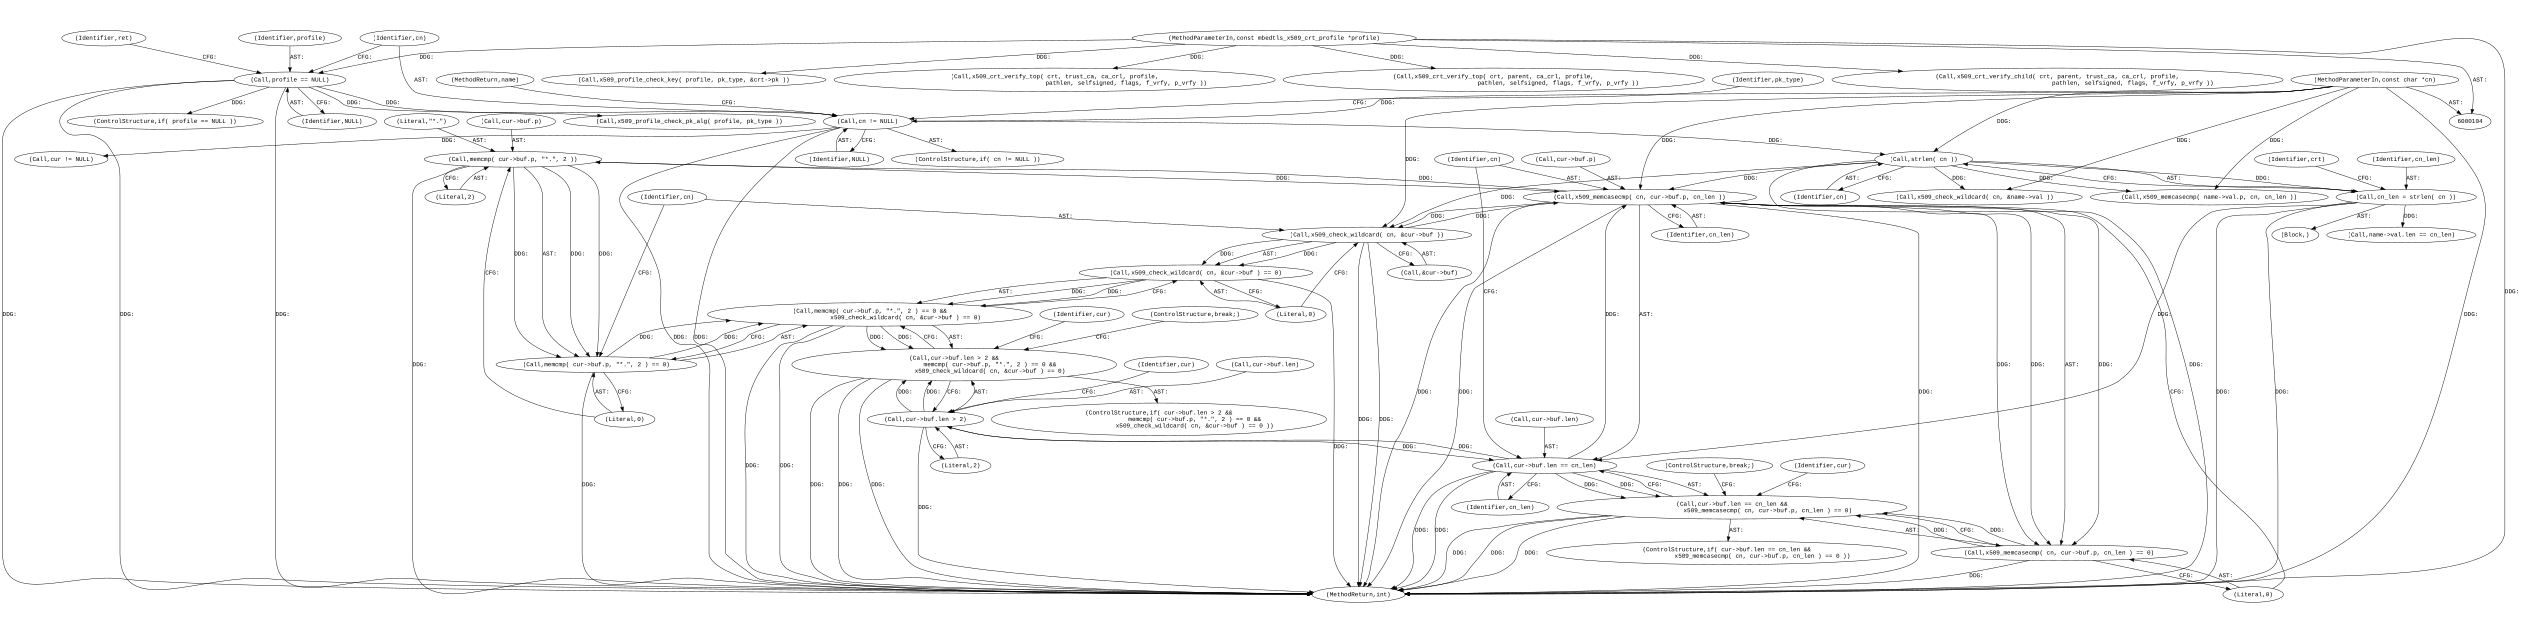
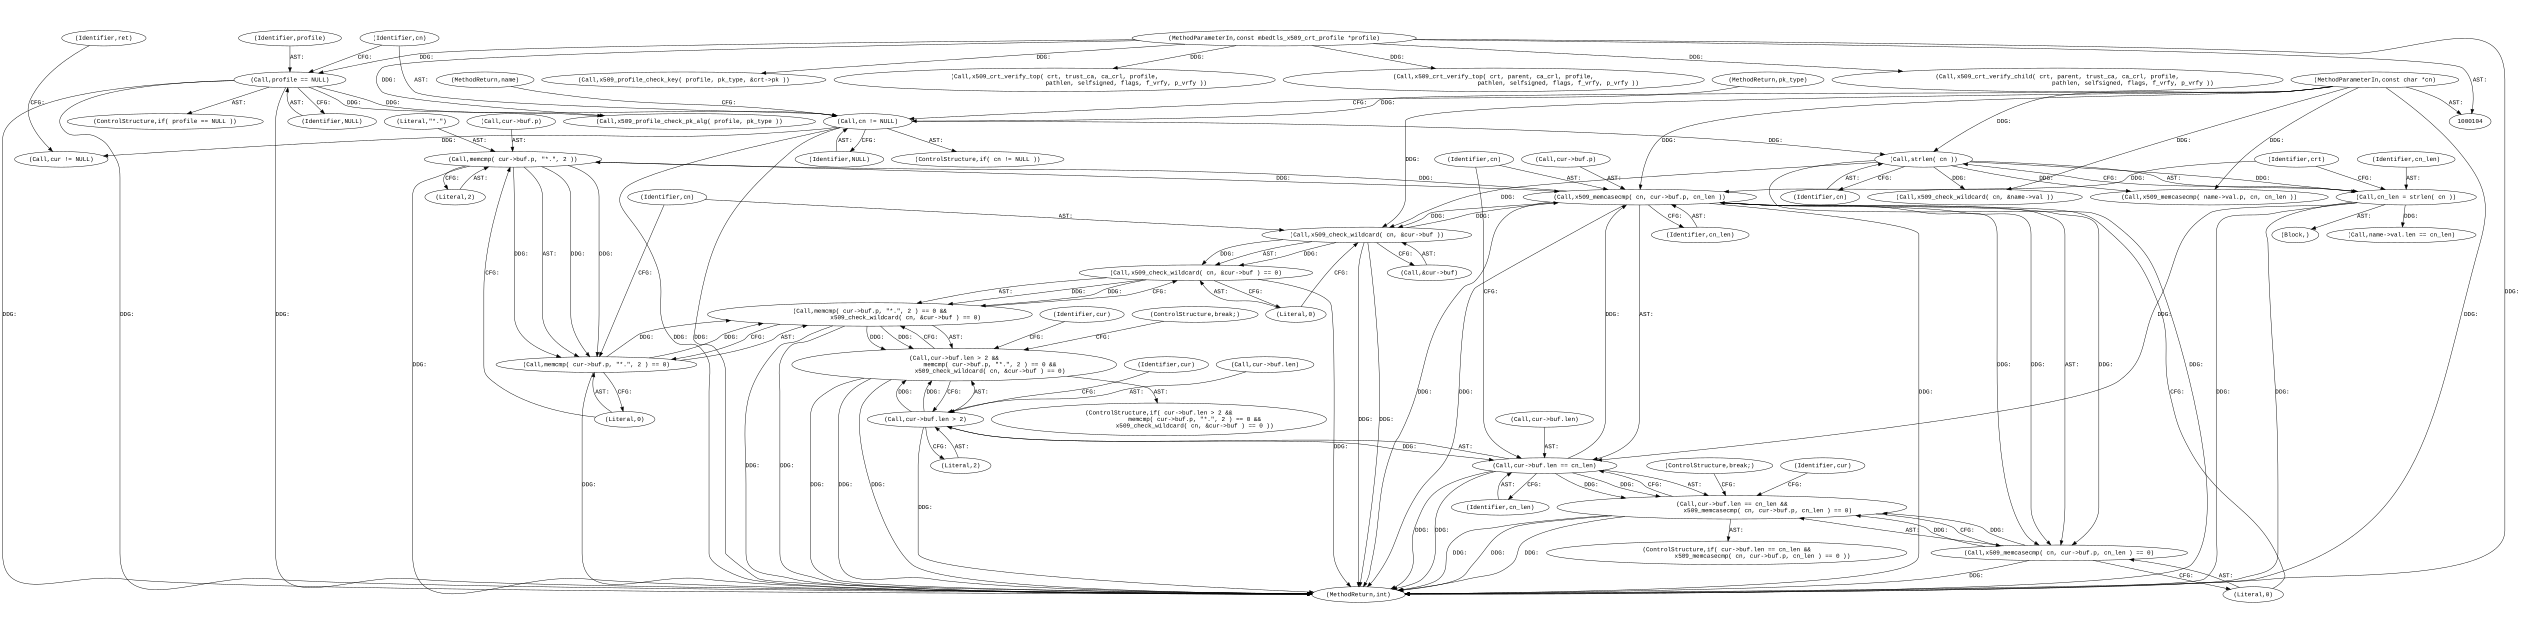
  digraph {
    fontname="Liberation Mono"
    node [fontname="Liberation Mono"]
    edge [fontname="Liberation Mono"]
    n1 [label="(Call,memcmp( cur->buf.p, \"*.\", 2 ))"]
    n2 [label="(Call,x509_memcasecmp( cn, cur->buf.p, cn_len ))"]
    n3 [label="(Call,memcmp( cur->buf.p, \"*.\", 2 ) == 0)"]
    n4 [label="(Literal,2)"]
    n5 [label="(MethodReturn,int)"]
    n6 [label="(Call,x509_check_wildcard( cn, &cur->buf ))"]
    n7 [label="(Call,cur->buf.len == cn_len)"]
    n8 [label="(Call,x509_memcasecmp( cn, cur->buf.p, cn_len ) == 0)"]
    n9 [label="(Identifier,cn_len)"]
    n10 [label="(Call,memcmp( cur->buf.p, \"*.\", 2 ) == 0 &&\n                    x509_check_wildcard( cn, &cur->buf ) == 0)"]
    n11 [label="(Literal,0)"]
    n12 [label="(Call,x509_check_wildcard( cn, &cur->buf ) == 0)"]
    n13 [label="(Call,&cur->buf)"]
    n14 [label="(Call,cur->buf.len > 2)"]
    n15 [label="(Call,cur->buf.len == cn_len &&\n                    x509_memcasecmp( cn, cur->buf.p, cn_len ) == 0)"]
    n16 [label="(Identifier,cn_len)"]
    n17 [label="(Literal,0)"]
    n18 [label="(Literal,0)"]
    n19 [label="(Call,strlen( cn ))"]
    n20 [label="(Call,cn_len = strlen( cn ))"]
    n21 [label="(Call,x509_memcasecmp( name->val.p, cn, cn_len ))"]
    n22 [label="(Call,x509_check_wildcard( cn, &name->val ))"]
    n23 [label="(Identifier,cn)"]
    n24 [label="(Block,)"]
    n25 [label="(Call,name->val.len == cn_len)"]
    n26 [label="(Call,cn != NULL)"]
    n27 [label="(Identifier,NULL)"]
    n28 [label="(ControlStructure,if( cn != NULL ))"]
    n29 [label="(Call,cur != NULL)"]
    n30 [label="(MethodParameterIn,const char *cn)"]
-   1000104 [label=6000104]
+   1000104
    n32 [label="(Call,profile == NULL)"]
    n33 [label="(Identifier,NULL)"]
    n34 [label="(Call,x509_profile_check_pk_alg( profile, pk_type ))"]
    n35 [label="(ControlStructure,if( profile == NULL ))"]
    n36 [label="(MethodParameterIn,const mbedtls_x509_crt_profile *profile)"]
    n37 [label="(Call,x509_crt_verify_child( crt, parent, trust_ca, ca_crl, profile,\n                                          pathlen, selfsigned, flags, f_vrfy, p_vrfy ))"]
    n38 [label="(Call,x509_profile_check_key( profile, pk_type, &crt->pk ))"]
    n39 [label="(Call,x509_crt_verify_top( crt, trust_ca, ca_crl, profile,\n                                        pathlen, selfsigned, flags, f_vrfy, p_vrfy ))"]
    n40 [label="(Call,x509_crt_verify_top( crt, parent, ca_crl, profile,\n                                    pathlen, selfsigned, flags, f_vrfy, p_vrfy ))"]
    n41 [label="(Call,cur->buf.len > 2 &&\n                    memcmp( cur->buf.p, \"*.\", 2 ) == 0 &&\n                    x509_check_wildcard( cn, &cur->buf ) == 0)"]
    n42 [label="(Literal,2)"]
    n43 [label="(ControlStructure,if( cur->buf.len == cn_len &&\n                    x509_memcasecmp( cn, cur->buf.p, cn_len ) == 0 ))"]
    n44 [label="(ControlStructure,if( cur->buf.len > 2 &&\n                    memcmp( cur->buf.p, \"*.\", 2 ) == 0 &&\n                    x509_check_wildcard( cn, &cur->buf ) == 0 ))"]
    n45 [label="(Identifier,cur)"]
    n46 [label="(Call,cur->buf.p)"]
    n47 [label="(Identifier,cur)"]
-   n48 [label="(Identifier,pk_type)"]
+   n48 [label="(MethodReturn,pk_type)"]
    n49 [label="(Identifier,cur)"]
    n50 [label="(Identifier,cn)"]
    n51 [label="(Identifier,cn)"]
    n52 [label="(Identifier,cn_len)"]
    n53 [label="(ControlStructure,break;)"]
    n54 [label="(Identifier,crt)"]
    n55 [label="(Identifier,cn)"]
    n56 [label="(Call,cur->buf.len)"]
    n57 [label="(Call,cur->buf.p)"]
    n58 [label="(Literal,\"*.\")"]
    n59 [label="(MethodReturn,name)"]
    n60 [label="(Identifier,ret)"]
    n61 [label="(ControlStructure,break;)"]
    n62 [label="(Call,cur->buf.len)"]
    n63 [label="(Identifier,profile)"]
    n1 -> n2 [label="DDG: "]
    n1 -> n3 [label="AST: "]
    n1 -> n3 [label="DDG: "]
    n1 -> n3 [label="DDG: "]
    n1 -> n3 [label="DDG: "]
    n1 -> n4 [label="CFG: "]
    n1 -> n5 [label="DDG: "]
    n2 -> n1 [label="DDG: "]
    n2 -> n5 [label="DDG: "]
    n2 -> n5 [label="DDG: "]
    n2 -> n5 [label="DDG: "]
    n2 -> n6 [label="DDG: "]
    n2 -> n7 [label="AST: "]
    n2 -> n8 [label="AST: "]
    n2 -> n8 [label="DDG: "]
    n2 -> n8 [label="DDG: "]
    n2 -> n8 [label="DDG: "]
    n2 -> n9 [label="CFG: "]
    n3 -> n5 [label="DDG: "]
    n3 -> n10 [label="AST: "]
    n3 -> n10 [label="DDG: "]
    n3 -> n10 [label="DDG: "]
    n3 -> n11 [label="CFG: "]
    n4 -> n1 [label="AST: "]
    n6 -> n2 [label="DDG: "]
    n6 -> n5 [label="DDG: "]
    n6 -> n5 [label="DDG: "]
    n6 -> n12 [label="AST: "]
    n6 -> n12 [label="DDG: "]
    n6 -> n12 [label="DDG: "]
    n6 -> n13 [label="CFG: "]
    n7 -> n2 [label="DDG: "]
    n7 -> n5 [label="DDG: "]
    n7 -> n5 [label="DDG: "]
-   n7 -> n14 [label="DDG: "]
+   n7 -> n14 [label="AST: "]
    n7 -> n15 [label="AST: "]
    n7 -> n15 [label="DDG: "]
    n7 -> n15 [label="DDG: "]
    n7 -> n16 [label="CFG: "]
    n8 -> n5 [label="DDG: "]
    n8 -> n15 [label="AST: "]
    n8 -> n15 [label="DDG: "]
    n8 -> n15 [label="DDG: "]
    n8 -> n17 [label="CFG: "]
    n9 -> n2 [label="AST: "]
    n10 -> n3 [label="CFG: "]
    n10 -> n5 [label="DDG: "]
    n10 -> n5 [label="DDG: "]
    n10 -> n12 [label="CFG: "]
    n10 -> n41 [label="AST: "]
    n10 -> n41 [label="DDG: "]
    n10 -> n41 [label="DDG: "]
    n11 -> n1 [label="CFG: "]
    n11 -> n3 [label="AST: "]
    n12 -> n5 [label="DDG: "]
    n12 -> n10 [label="AST: "]
    n12 -> n10 [label="DDG: "]
    n12 -> n10 [label="DDG: "]
    n12 -> n18 [label="CFG: "]
    n13 -> n6 [label="AST: "]
    n14 -> n5 [label="DDG: "]
    n14 -> n7 [label="DDG: "]
    n14 -> n41 [label="AST: "]
    n14 -> n41 [label="DDG: "]
    n14 -> n41 [label="DDG: "]
    n14 -> n42 [label="CFG: "]
    n15 -> n5 [label="DDG: "]
    n15 -> n5 [label="DDG: "]
    n15 -> n5 [label="DDG: "]
    n15 -> n7 [label="CFG: "]
    n15 -> n8 [label="CFG: "]
    n15 -> n43 [label="AST: "]
    n16 -> n7 [label="AST: "]
    n17 -> n2 [label="CFG: "]
    n17 -> n8 [label="AST: "]
    n18 -> n6 [label="CFG: "]
    n18 -> n12 [label="AST: "]
-   n19 -> n2 [label="DDG: "]
+   n54 -> n2 [label="DDG: "]
    n19 -> n5 [label="DDG: "]
    n19 -> n6 [label="DDG: "]
    n19 -> n20 [label="AST: "]
    n19 -> n20 [label="DDG: "]
    n19 -> n21 [label="DDG: "]
    n19 -> n22 [label="DDG: "]
    n19 -> n23 [label="CFG: "]
    n20 -> n5 [label="DDG: "]
    n20 -> n5 [label="DDG: "]
    n20 -> n7 [label="DDG: "]
    n20 -> n19 [label="CFG: "]
    n20 -> n24 [label="AST: "]
    n20 -> n25 [label="DDG: "]
    n23 -> n19 [label="AST: "]
    n26 -> n5 [label="DDG: "]
    n26 -> n5 [label="DDG: "]
    n26 -> n19 [label="DDG: "]
    n26 -> n27 [label="CFG: "]
    n26 -> n28 [label="AST: "]
    n26 -> n29 [label="DDG: "]
    n27 -> n26 [label="AST: "]
    n30 -> n2 [label="DDG: "]
    n30 -> n5 [label="DDG: "]
    n30 -> n6 [label="DDG: "]
    n30 -> n19 [label="DDG: "]
    n30 -> n21 [label="DDG: "]
    n30 -> n22 [label="DDG: "]
    n30 -> n26 [label="DDG: "]
    n30 -> 1000104 [label="AST: "]
    n32 -> n5 [label="DDG: "]
    n32 -> n5 [label="DDG: "]
    n32 -> n5 [label="DDG: "]
    n32 -> n26 [label="DDG: "]
    n32 -> n33 [label="CFG: "]
    n32 -> n34 [label="DDG: "]
-   n32 -> n35 [label="DDG: "]
+   n32 -> n35 [label="AST: "]
    n33 -> n32 [label="AST: "]
    n36 -> n5 [label="DDG: "]
    n36 -> 1000104 [label="AST: "]
    n36 -> n32 [label="DDG: "]
+   n36 -> n34 [label="DDG: "]
    n36 -> n37 [label="DDG: "]
    n36 -> n38 [label="DDG: "]
    n36 -> n39 [label="DDG: "]
    n36 -> n40 [label="DDG: "]
    n41 -> n5 [label="DDG: "]
    n41 -> n5 [label="DDG: "]
    n41 -> n5 [label="DDG: "]
    n41 -> n10 [label="CFG: "]
    n41 -> n14 [label="CFG: "]
    n41 -> n44 [label="AST: "]
    n42 -> n14 [label="AST: "]
    n45 -> n41 [label="CFG: "]
    n46 -> n2 [label="AST: "]
    n47 -> n14 [label="CFG: "]
    n48 -> n26 [label="CFG: "]
    n49 -> n15 [label="CFG: "]
    n50 -> n2 [label="AST: "]
    n50 -> n7 [label="CFG: "]
    n51 -> n26 [label="AST: "]
    n51 -> n32 [label="CFG: "]
    n52 -> n20 [label="AST: "]
    n53 -> n15 [label="CFG: "]
    n54 -> n20 [label="CFG: "]
    n55 -> n3 [label="CFG: "]
    n55 -> n6 [label="AST: "]
    n56 -> n14 [label="AST: "]
    n57 -> n1 [label="AST: "]
    n58 -> n1 [label="AST: "]
    n59 -> n26 [label="CFG: "]
-   n60 -> n32 [label="CFG: "]
+   n60 -> n29 [label="CFG: "]
    n61 -> n41 [label="CFG: "]
    n62 -> n7 [label="AST: "]
    n63 -> n32 [label="AST: "]
  }
